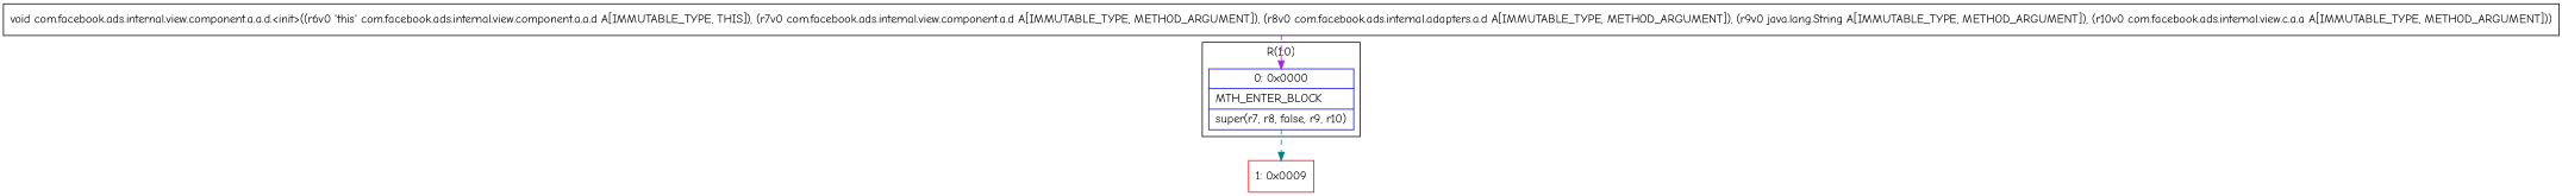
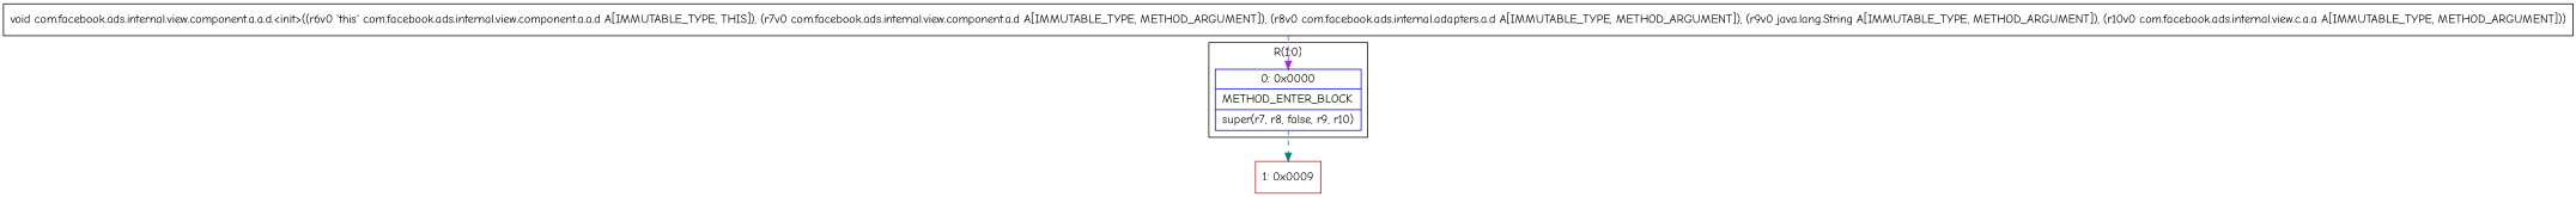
  digraph {
    fontname="Comic Neue"
    node [shape=record fontname="Comic Neue"]
    edge [style=dashed fontname="Comic Neue"]
-   n1 [color=blue label="{0\:\ 0x0000|MTH_ENTER_BLOCK\l|super(r7, r8, false, r9, r10)\l}"]
+   n1 [color=blue label="{0\:\ 0x0000|METHOD_ENTER_BLOCK\l|super(r7, r8, false, r9, r10)\l}"]
    n2 [color=red label="{1\:\ 0x0009}"]
    n3 [label="{void com.facebook.ads.internal.view.component.a.a.d.\<init\>((r6v0 'this' com.facebook.ads.internal.view.component.a.a.d A[IMMUTABLE_TYPE, THIS]), (r7v0 com.facebook.ads.internal.view.component.a.d A[IMMUTABLE_TYPE, METHOD_ARGUMENT]), (r8v0 com.facebook.ads.internal.adapters.a.d A[IMMUTABLE_TYPE, METHOD_ARGUMENT]), (r9v0 java.lang.String A[IMMUTABLE_TYPE, METHOD_ARGUMENT]), (r10v0 com.facebook.ads.internal.view.c.a.a A[IMMUTABLE_TYPE, METHOD_ARGUMENT])) }"]
    subgraph cluster_1 {
      label="R(1:0)"
      n1
    }
    n1 -> n2 [color=teal]
    n3 -> n1 [color=purple]
  }
